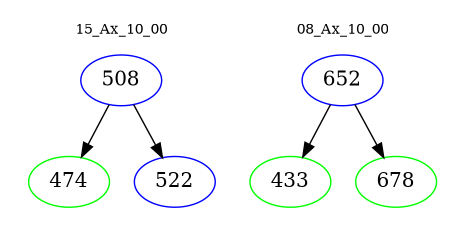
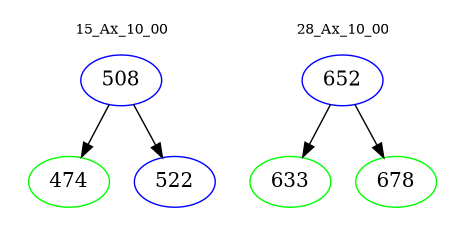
  digraph {
    node [color=blue]
    edge [color=black]
    n1 [label=508]
    n2 [color=green label=474]
    n3 [label=522]
    n4 [label=652]
-   n5 [color=green label=433]
+   n5 [color=green label=633]
    n6 [color=green label=678]
    subgraph cluster_1 {
      color=white
      fontsize=10
      label="15_Ax_10_00"
      n1
      n2
      n3
    }
    subgraph cluster_2 {
      color=white
      fontsize=10
-     label="08_Ax_10_00"
+     label="28_Ax_10_00"
      n4
      n5
      n6
    }
    n1 -> n2
    n1 -> n3
    n4 -> n5
    n4 -> n6
  }
